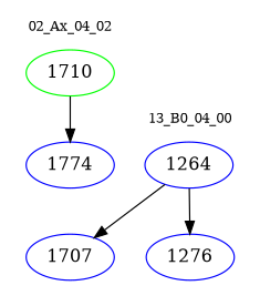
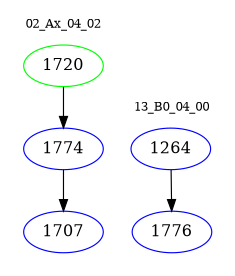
  digraph {
    node [color=blue]
    edge [color=black]
-   n1 [color=green label=1710]
+   n1 [color=green label=1720]
    n2 [label=1774]
    n3 [label=1707]
    n4 [label=1264]
-   n5 [label=1276]
+   n5 [label=1776]
    subgraph cluster_1 {
      color=white
      fontsize=10
      label="02_Ax_04_02"
      n1
      n2
      n3
    }
    subgraph cluster_2 {
      color=white
      fontsize=10
      label="13_B0_04_00"
      n4
      n5
    }
    n1 -> n2
-   n4 -> n3
+   n2 -> n3
    n4 -> n5
  }
